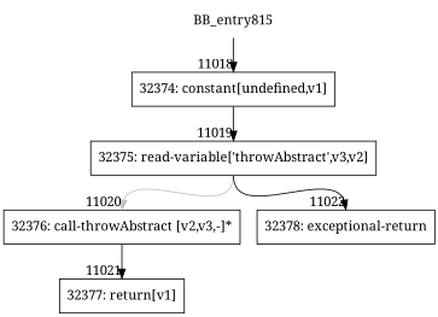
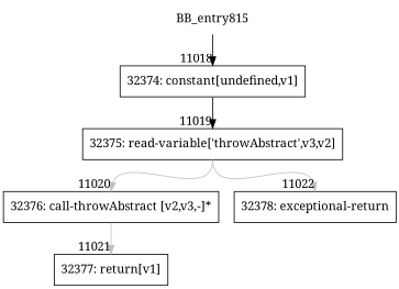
  digraph {
    fontname="Noto Serif"
    rankdir=TD
    node [fontname="Noto Serif" shape=record]
    edge [fontname="Noto Serif" headport=n tailport=s]
    n1 [label=BB_entry815 shape=none]
    n2 [label="{32374: constant[undefined,v1]}"]
    n3 [label="{32375: read-variable['throwAbstract',v3,v2]}"]
    n4 [label="{32376: call-throwAbstract [v2,v3,-]*}"]
    n5 [label="{32378: exceptional-return}"]
    n6 [label="{32377: return[v1]}"]
    n1 -> n2 [headlabel="    11018"]
    n2 -> n3 [headlabel="      11019"]
    n3 -> n4 [color=gray headlabel="      11020"]
-   n3 -> n5 [color=black headlabel="      11022"]
-   n4 -> n6 [headlabel="      11021"]
+   n3 -> n5 [color=gray headlabel="      11022"]
+   n4 -> n6 [headlabel="      11021" color=gray]
  }
